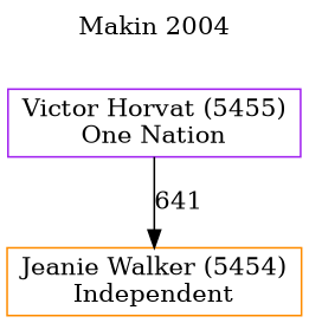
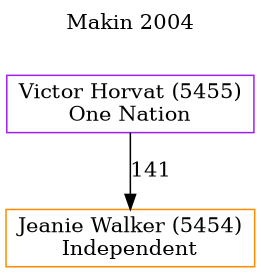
  digraph {
    label="Makin 2004"
    labelloc=t
    mclimit=10
    node [shape=box]
    n1 [label="Jeanie Walker (5454)\nIndependent" color=darkorange]
    n2 [label="Victor Horvat (5455)\nOne Nation" color=purple]
-   n2 -> n1 [label=641]
+   n2 -> n1 [label=141]
  }
